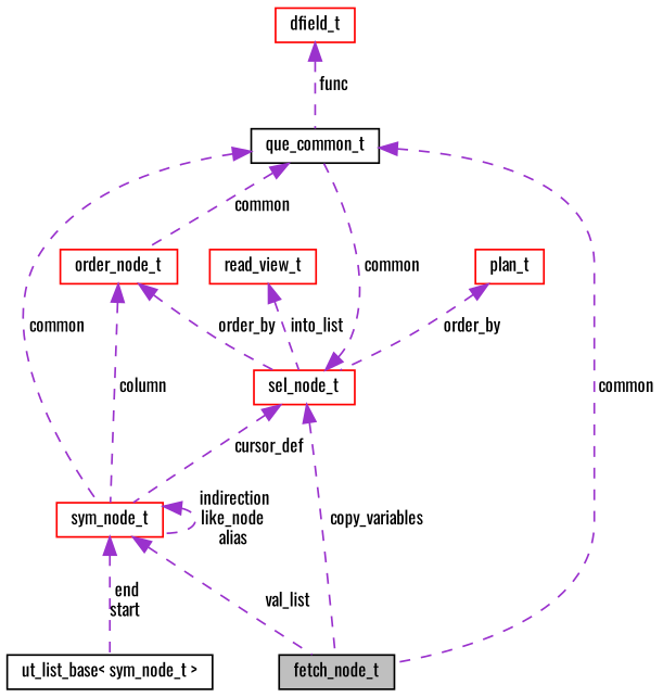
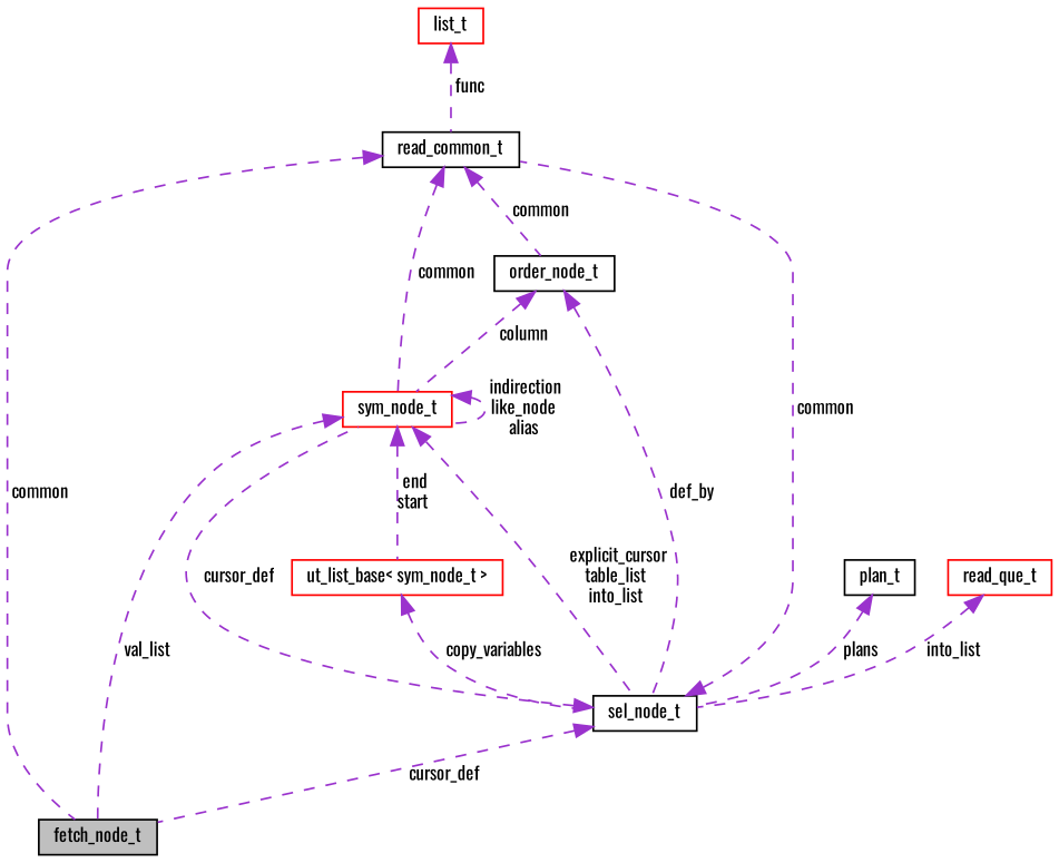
  digraph {
    fontname=Oswald
    node [color=black fontname=Oswald fontsize=10 shape=record]
    edge [color=darkorchid3 dir=back fontname=Oswald fontsize=10 labelfontname=FreeSans labelfontsize=10 style=dashed]
    n1 [fillcolor=grey75 fontcolor=black height=0.2 label=fetch_node_t style=filled width=0.4]
-   n2 [height=0.2 label=que_common_t width=0.4]
-   n3 [color=red height=0.2 label=order_node_t width=0.4]
+   n2 [height=0.2 label=read_common_t width=0.4]
+   n3 [height=0.2 label=order_node_t width=0.4]
    n4 [color=red height=0.2 label=sym_node_t width=0.4]
-   n5 [color=red height=0.2 label=sel_node_t width=0.4]
-   n6 [height=0.2 label="ut_list_base\< sym_node_t \>" width=0.4]
-   n7 [color=red height=0.2 label=dfield_t width=0.4]
-   n8 [color=red height=0.2 label=plan_t width=0.4]
-   n9 [color=red height=0.2 label=read_view_t width=0.4]
+   n5 [height=0.2 label=sel_node_t width=0.4]
+   n6 [color=red height=0.2 label="ut_list_base\< sym_node_t \>" width=0.4]
+   n7 [color=red height=0.2 label=list_t width=0.4]
+   n8 [height=0.2 label=plan_t width=0.4]
+   n9 [color=red height=0.2 label=read_que_t width=0.4]
    n2 -> n1 [label=" common"]
    n2 -> n3 [label=" common"]
    n2 -> n4 [label=" common"]
    n3 -> n4 [label=" column"]
-   n3 -> n5 [label=" order_by"]
+   n3 -> n5 [label=" def_by"]
    n4 -> n1 [label=" val_list"]
    n4 -> n4 [label=" indirection\nlike_node\nalias"]
+   n4 -> n5 [label=" explicit_cursor\ntable_list\ninto_list"]
    n4 -> n6 [label=" end\nstart"]
-   n5 -> n1 [label=" copy_variables"]
+   n5 -> n1 [label=" cursor_def"]
    n5 -> n2 [label=" common"]
    n5 -> n4 [label=" cursor_def"]
+   n6 -> n5 [label=" copy_variables"]
    n7 -> n2 [label=" func"]
-   n8 -> n5 [label=" order_by"]
+   n8 -> n5 [label=" plans"]
    n9 -> n5 [label=" into_list"]
  }
